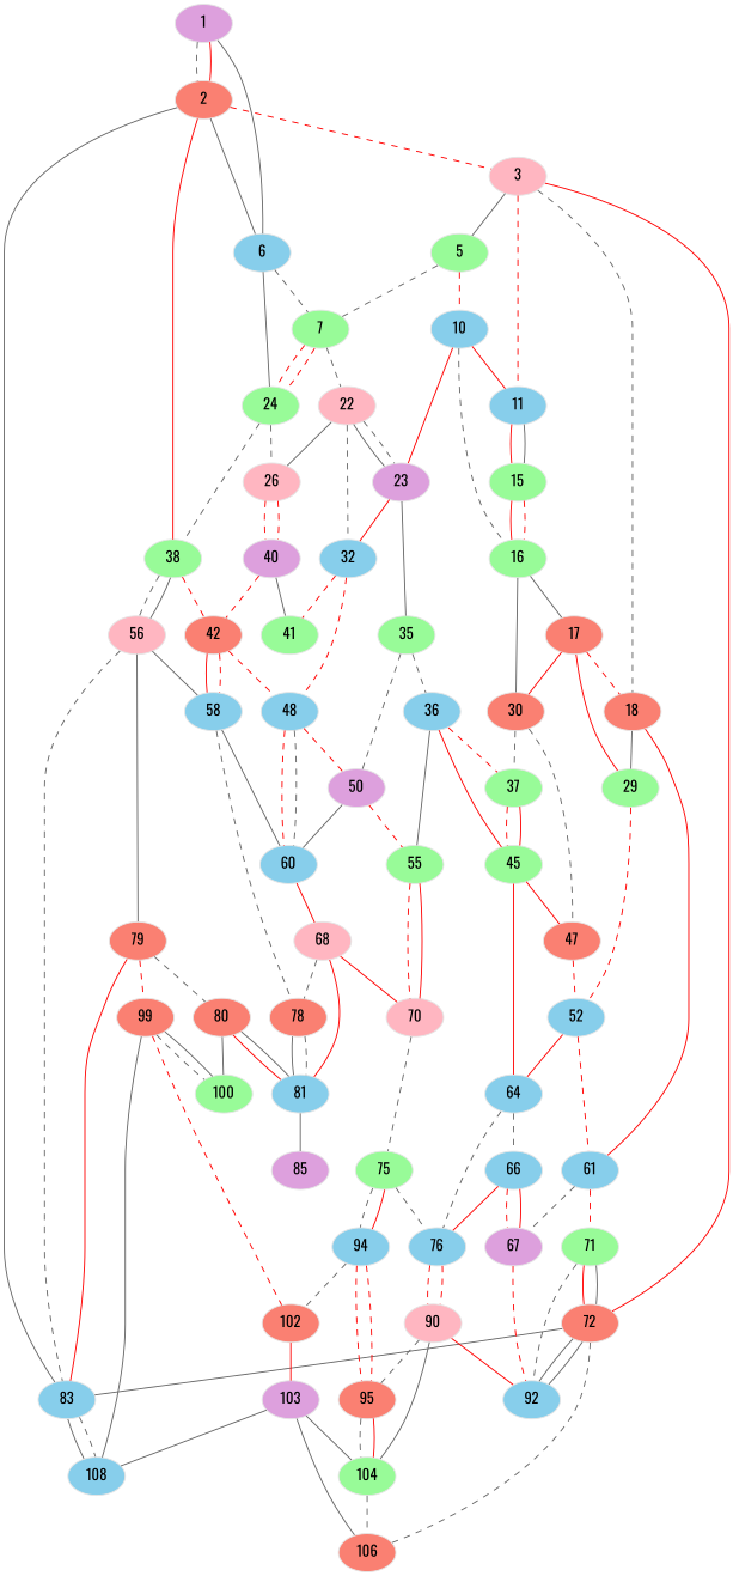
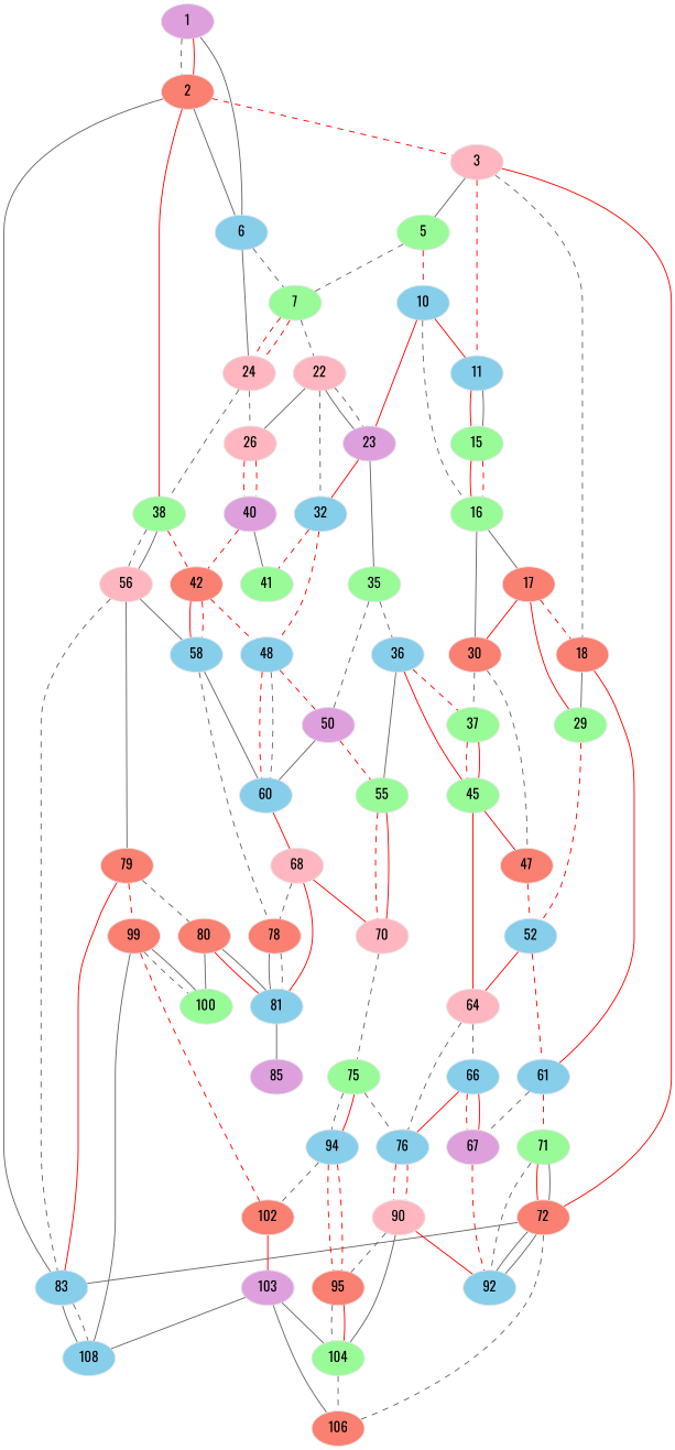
  graph {
    fontname=Oswald
    node [color=gray90 fillcolor=skyblue fontname=Oswald style=filled]
    edge [color=gray40 fontname=Oswald style=dashed]
    1 [fillcolor=plum]
    2 [fillcolor=salmon super="+14"]
    6 [super="+13"]
    3 [fillcolor=lightpink super="+4"]
    38 [fillcolor=palegreen super="+39"]
    83 [super="+84"]
    7 [fillcolor=palegreen super="+8"]
-   24 [fillcolor=palegreen super="+25"]
+   24 [fillcolor=lightpink super="+25"]
    5 [fillcolor=palegreen super="+9"]
    11 [super="+12"]
    18 [fillcolor=salmon super="+19"]
    72 [fillcolor=salmon super="+73"]
    42 [fillcolor=salmon super="+43"]
    56 [fillcolor=lightpink super="+57"]
    108
    10 [super="+20"]
    15 [fillcolor=palegreen]
    29 [fillcolor=palegreen]
    61 [super="+62"]
    92 [super="+93"]
    106 [fillcolor=salmon]
    22 [fillcolor=lightpink super="+27"]
    16 [fillcolor=palegreen super="+21"]
    23 [fillcolor=plum super="+34"]
    26 [fillcolor=lightpink]
    32 [super="+33"]
    17 [fillcolor=salmon super="+28"]
    30 [fillcolor=salmon super="+31"]
    35 [fillcolor=palegreen]
    37 [fillcolor=palegreen]
    47 [fillcolor=salmon]
    52 [super="+53"]
    67 [fillcolor=plum]
    71 [fillcolor=palegreen]
    40 [fillcolor=plum super="+44"]
    41 [fillcolor=palegreen]
    48 [super="+49"]
    36 [super="+54"]
    50 [fillcolor=plum super="+51"]
-   64 [super="+65"]
+   64 [fillcolor=lightpink super="+65"]
    45 [fillcolor=palegreen super="+46"]
    60 [super="+63"]
    55 [fillcolor=palegreen]
    70 [fillcolor=lightpink super="+74"]
    58 [super="+59"]
    79 [fillcolor=salmon super="+98"]
    78 [fillcolor=salmon]
    66
    76 [super="+77"]
    68 [fillcolor=lightpink super="+69"]
    75 [fillcolor=palegreen]
    80 [fillcolor=salmon super="+88"]
    99 [fillcolor=salmon super="+101"]
    81 [super="+82"]
    90 [fillcolor=lightpink super="+91"]
    85 [fillcolor=plum super="+86"]
    94 [super="+96"]
    95 [fillcolor=salmon]
    102 [fillcolor=salmon]
    104 [fillcolor=palegreen super="+105"]
    100 [fillcolor=palegreen]
    103 [fillcolor=plum super="+107"]
    1 -- 2
    1 -- 2 [color=red style=solid]
    1 -- 6 [style=solid]
    2 -- 6 [style=solid]
    2 -- 3 [color=red]
    2 -- 38 [color=red style=solid]
    2 -- 83 [style=solid]
    6 -- 7
    6 -- 24 [style=solid]
    3 -- 5 [style=solid]
    3 -- 11 [color=red]
    3 -- 18
    3 -- 72 [color=red style=solid]
    38 -- 42 [color=red]
    38 -- 56
    38 -- 56 [style=solid]
    83 -- 108 [style=solid]
    83 -- 108
    7 -- 24 [color=red]
    7 -- 24 [color=red]
    7 -- 22
    24 -- 38
    24 -- 26
    5 -- 7
    5 -- 10 [color=red]
    11 -- 15 [color=red style=solid weight=2]
    11 -- 15 [style=solid]
    18 -- 29 [style=solid]
    18 -- 61 [color=red style=solid]
    72 -- 83 [style=solid]
    72 -- 92 [style=solid]
    72 -- 92 [style=solid]
    72 -- 106
    42 -- 48 [color=red]
    42 -- 58 [color=red style=solid]
    42 -- 58 [color=red]
    56 -- 83
    56 -- 58 [style=solid]
    56 -- 79 [style=solid]
    10 -- 11 [color=red style=solid]
    10 -- 16
    10 -- 23 [color=red style=solid]
    15 -- 16 [color=red style=solid]
    15 -- 16 [color=red]
    29 -- 52 [color=red]
    61 -- 67
    61 -- 71 [color=red]
    22 -- 23 [style=solid]
    22 -- 23
    22 -- 26 [style=solid]
    22 -- 32
    16 -- 17 [style=solid]
    16 -- 30 [style=solid]
    23 -- 32 [color=red style=solid]
    23 -- 35 [style=solid]
    26 -- 40 [color=red]
    26 -- 40 [color=red]
    32 -- 41 [color=red]
    32 -- 48 [color=red]
    17 -- 18 [color=red]
    17 -- 29 [color=red style=solid]
    17 -- 30 [color=red style=solid]
    30 -- 37
    30 -- 47
    35 -- 36
    35 -- 50
    37 -- 45 [color=red]
    37 -- 45 [color=red style=solid]
    47 -- 52 [color=red]
    52 -- 61 [color=red]
    52 -- 64 [color=red style=solid]
    67 -- 92 [color=red]
    71 -- 72 [color=red style=solid]
    71 -- 72 [style=solid]
    71 -- 92
    40 -- 42 [color=red]
    40 -- 41 [style=solid weight=2]
    48 -- 50 [color=red]
    48 -- 60 [color=red]
    48 -- 60
    36 -- 37 [color=red]
    36 -- 45 [color=red style=solid]
    36 -- 55 [style=solid]
    50 -- 60 [style=solid]
    50 -- 55 [color=red]
    64 -- 66
    64 -- 76
    45 -- 47 [color=red style=solid]
    45 -- 64 [color=red style=solid]
    60 -- 68 [color=red style=solid]
    55 -- 70 [color=red]
    55 -- 70 [color=red style=solid]
    70 -- 75
    58 -- 60 [style=solid]
    58 -- 78
    79 -- 83 [color=red style=solid]
    79 -- 80
    79 -- 99 [color=red]
    78 -- 81 [style=solid]
    78 -- 81
    66 -- 67 [color=red]
    66 -- 67 [color=red style=solid]
    66 -- 76 [color=red style=solid]
    76 -- 90 [color=red]
    76 -- 90 [color=red]
    68 -- 70 [color=red style=solid]
    68 -- 78
    68 -- 81 [color=red style=solid]
    75 -- 76
    75 -- 94
    75 -- 94 [color=red style=solid]
    80 -- 81 [color=red style=solid]
    80 -- 81 [style=solid]
    80 -- 100 [style=solid]
    99 -- 108 [style=solid]
    99 -- 102 [color=red]
    99 -- 100
    99 -- 100 [style=solid]
    81 -- 85 [style=solid]
    90 -- 92 [color=red style=solid]
    90 -- 95
    90 -- 104 [style=solid]
    94 -- 95 [color=red]
    94 -- 95 [color=red]
    94 -- 102
    95 -- 104
    95 -- 104 [color=red style=solid]
    102 -- 103 [color=red style=solid]
    104 -- 106
    103 -- 108 [style=solid]
    103 -- 106 [style=solid]
    103 -- 104 [style=solid]
  }
